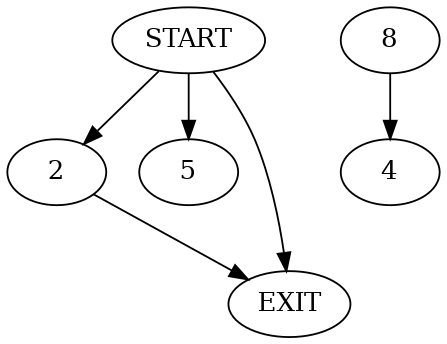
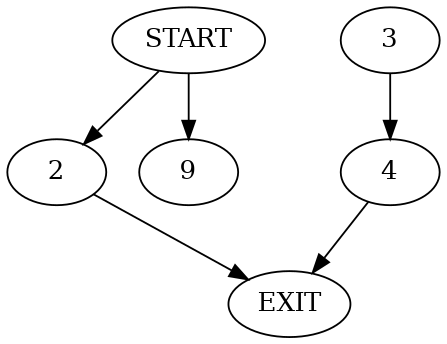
  digraph {
    n1 [label=START]
    2
-   5
+   5 [label=9]
    n4 [label=EXIT]
-   3 [label=8]
+   3
    4
    n1 -> 2
    n1 -> 5
    2 -> n4
    3 -> 4
-   n1 -> n4
+   4 -> n4
  }
